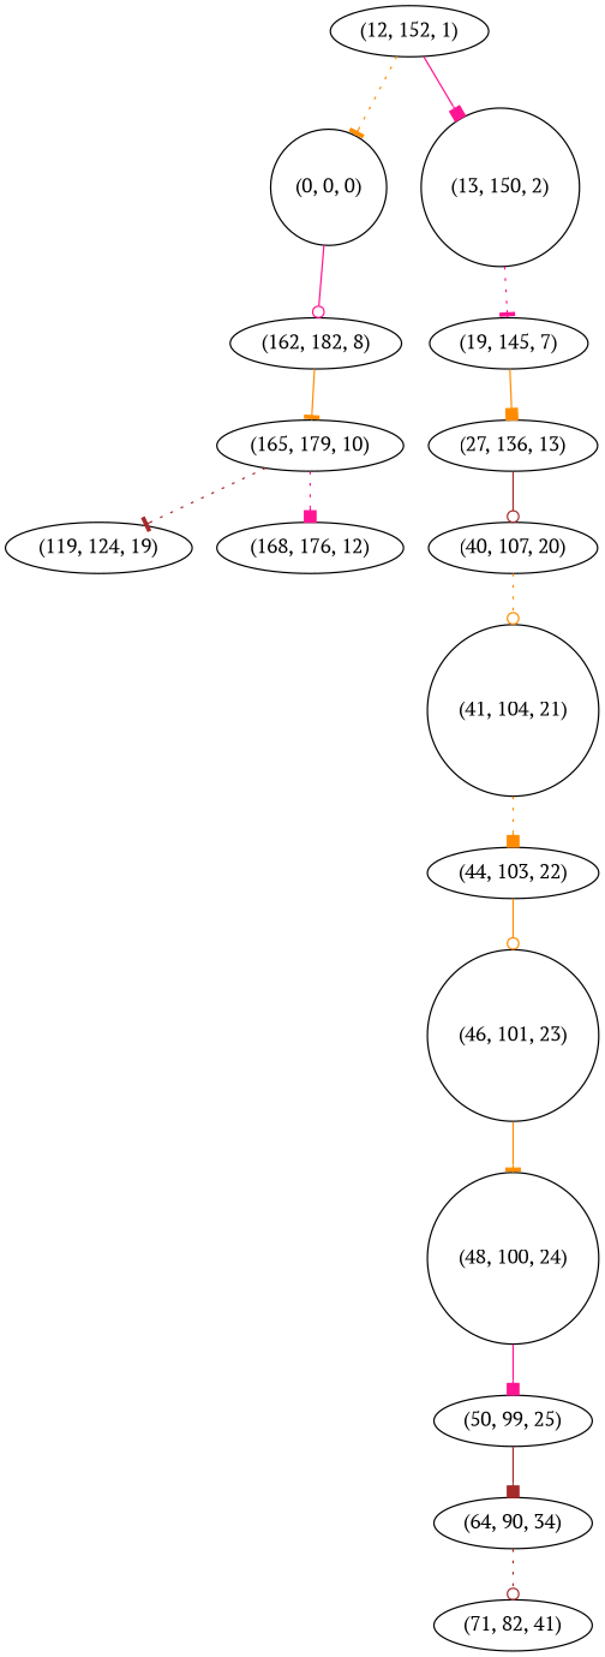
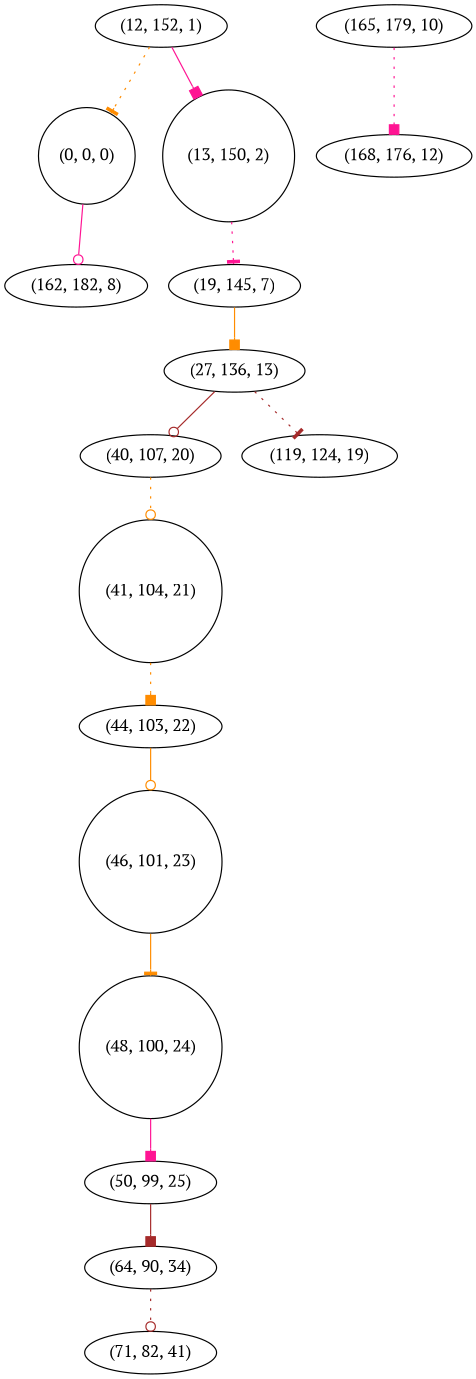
  digraph {
    fontname="PT Serif"
    node [fontname="PT Serif" shape=ellipse]
    edge [arrowhead=box color=darkorange fontname="PT Serif" style=solid]
    "(0, 0, 0)" [shape=circle]
    "(162, 182, 8)"
    "(12, 152, 1)"
    "(13, 150, 2)" [shape=circle]
    "(165, 179, 10)"
    "(19, 145, 7)"
    "(27, 136, 13)"
    "(40, 107, 20)"
    "(119, 124, 19)"
    "(41, 104, 21)" [shape=circle]
    "(44, 103, 22)"
    "(46, 101, 23)" [shape=circle]
    "(48, 100, 24)" [shape=circle]
    "(50, 99, 25)"
    "(64, 90, 34)"
    "(71, 82, 41)"
    "(168, 176, 12)"
    "(0, 0, 0)" -> "(162, 182, 8)" [arrowhead=odot color=deeppink]
-   "(162, 182, 8)" -> "(165, 179, 10)" [arrowhead=tee]
    "(12, 152, 1)" -> "(0, 0, 0)" [arrowhead=tee style=dotted]
    "(12, 152, 1)" -> "(13, 150, 2)" [color=deeppink]
    "(13, 150, 2)" -> "(19, 145, 7)" [arrowhead=tee color=deeppink style=dotted]
    "(165, 179, 10)" -> "(168, 176, 12)" [color=deeppink style=dotted]
    "(19, 145, 7)" -> "(27, 136, 13)"
    "(27, 136, 13)" -> "(40, 107, 20)" [arrowhead=odot color=brown]
-   "(165, 179, 10)" -> "(119, 124, 19)" [arrowhead=tee color=brown style=dotted]
+   "(27, 136, 13)" -> "(119, 124, 19)" [arrowhead=tee color=brown style=dotted]
    "(40, 107, 20)" -> "(41, 104, 21)" [arrowhead=odot style=dotted]
    "(41, 104, 21)" -> "(44, 103, 22)" [style=dotted]
    "(44, 103, 22)" -> "(46, 101, 23)" [arrowhead=odot]
    "(46, 101, 23)" -> "(48, 100, 24)" [arrowhead=tee]
    "(48, 100, 24)" -> "(50, 99, 25)" [color=deeppink]
    "(50, 99, 25)" -> "(64, 90, 34)" [color=brown]
    "(64, 90, 34)" -> "(71, 82, 41)" [arrowhead=odot color=brown style=dotted]
  }
